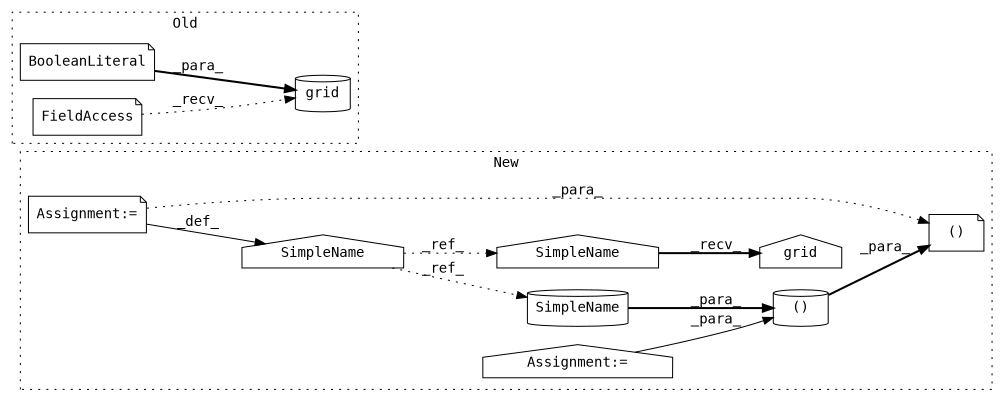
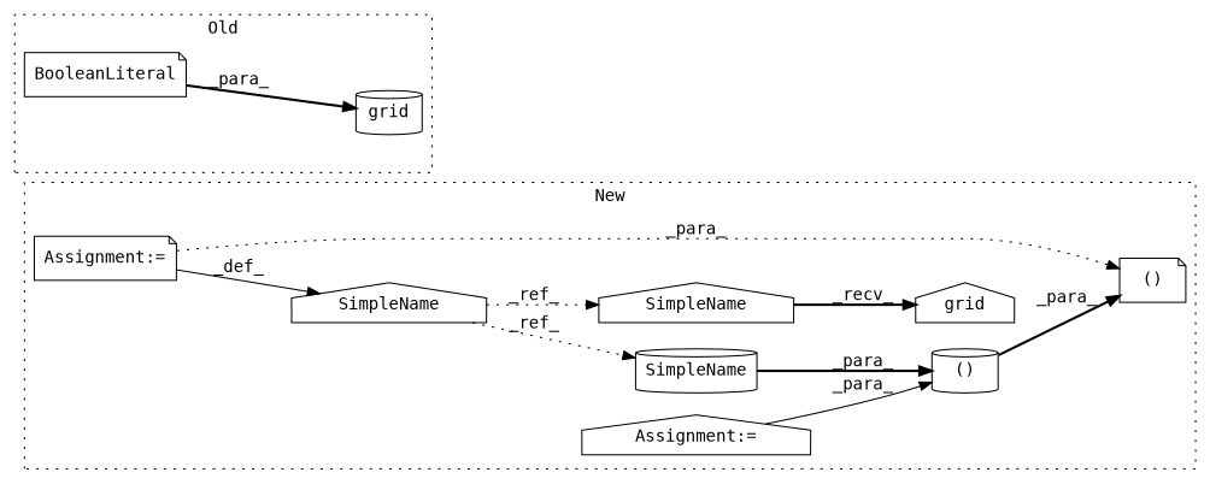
  digraph {
    rankdir=LR
    fontname="DejaVu Sans Mono"
    node [a=42 l=3 s=161 shape=note fontname="DejaVu Sans Mono"]
    edge [style=bold fontname="DejaVu Sans Mono"]
    n1 [a=106 l=59 label="()" s=262 shape=cylinder]
    n2 [a=7 label="Assignment:="]
    n3 [label=SimpleName shape=house]
    n4 [a=32 l=6 label=grid s=461 shape=house]
    n5 [a=7 label="Assignment:=" s=148 shape=house]
    n6 [a=106 l=85 label="()" s=237]
    n7 [label=SimpleName s=457 shape=house]
    n8 [label=SimpleName s=263 shape=cylinder]
    n9 [a=32 l="5,1" label=grid s="373,382" shape=cylinder]
    n10 [a=9 l=4 label=BooleanLiteral s=378]
-   n11 [a=22 l=10 label=FieldAccess s=355]
    subgraph cluster_1 {
      label=New
      style=dotted
      n1
      n2
      n3
      n4
      n5
      n6
      n7
      n8
    }
    subgraph cluster_2 {
      label=Old
      style=dotted
      n9
      n10
-     n11
    }
    n1 -> n6 [label=_para_]
    n2 -> n3 [label=_def_ style=solid]
    n2 -> n6 [label=_para_ style=dotted]
    n3 -> n7 [label=_ref_ style=dotted]
    n3 -> n8 [label=_ref_ style=dotted]
    n5 -> n1 [label=_para_ style=solid]
    n7 -> n4 [label=_recv_]
    n8 -> n1 [label=_para_]
    n10 -> n9 [label=_para_]
-   n11 -> n9 [label=_recv_ style=dotted]
  }
